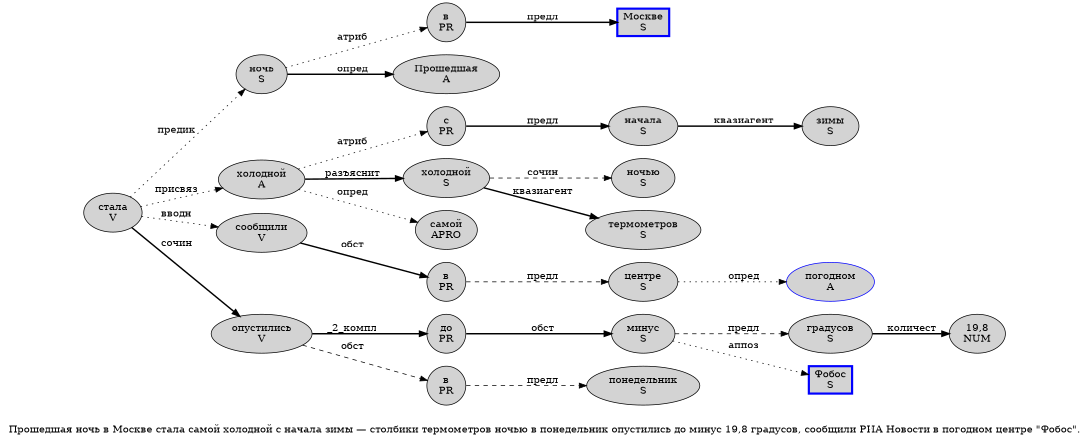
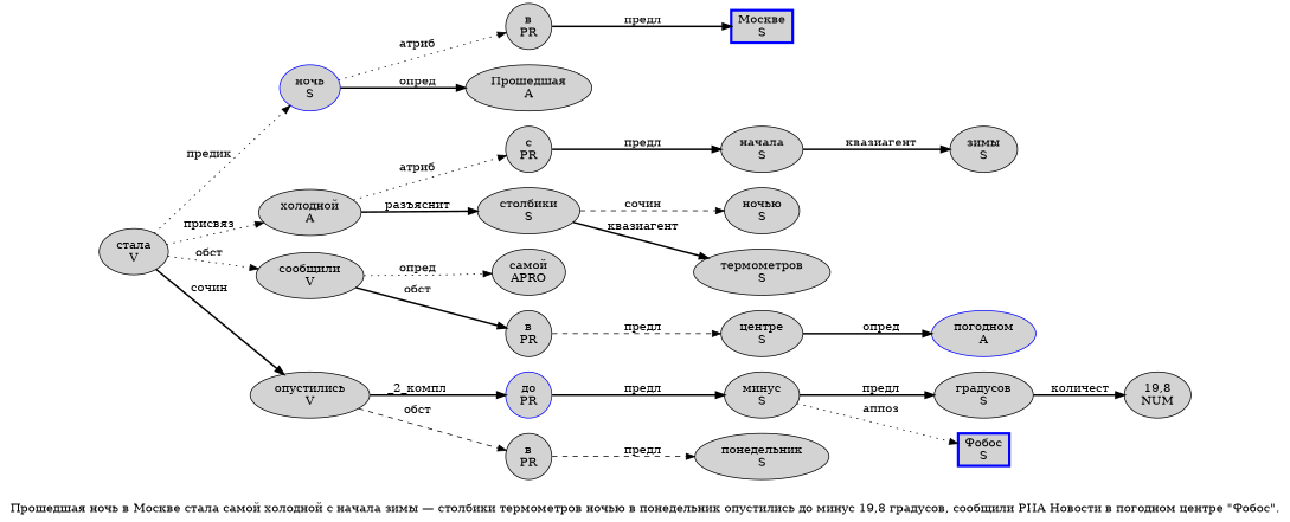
  digraph {
    label="Прошедшая ночь в Москве стала самой холодной с начала зимы — столбики термометров ночью в понедельник опустились до минус 19,8 градусов, сообщили РИА Новости в погодном центре \"Фобос\"."
    rankdir=LR
    node [fillcolor=lightgray penwidth=1 shape=ellipse style=filled]
    edge [style=bold]
    n1 [label="Прошедшая\nA"]
-   n2 [label="ночь\nS"]
+   n2 [label="ночь\nS" color=blue]
    n3 [label="в\nPR"]
    n4 [color=blue label="Москве\nS" penwidth=3 shape=box]
    n5 [label="стала\nV"]
    n6 [label="холодной\nA"]
    n7 [label="опустились\nV"]
    n8 [label="сообщили\nV"]
    n9 [label="самой\nAPRO"]
    n10 [label="с\nPR"]
-   n11 [label="холодной\nS"]
+   n11 [label="столбики\nS"]
    n12 [label="в\nPR"]
-   n13 [label="до\nPR"]
+   n13 [label="до\nPR" color=blue]
    n14 [label="в\nPR"]
    n15 [label="начала\nS"]
    n16 [label="термометров\nS"]
    n17 [label="ночью\nS"]
    n18 [label="зимы\nS"]
    n19 [label="понедельник\nS"]
    n20 [label="минус\nS"]
    n21 [label="градусов\nS"]
    n22 [color=blue label="Фобос\nS" penwidth=3 shape=box]
    n23 [label="19,8\nNUM"]
    n24 [label="центре\nS"]
    n25 [color=blue label="погодном\nA"]
    n2 -> n1 [label="опред"]
    n2 -> n3 [label="атриб" style=dotted]
    n3 -> n4 [label="предл"]
    n5 -> n2 [label="предик" style=dotted]
    n5 -> n6 [label="присвяз" style=dotted]
    n5 -> n7 [label="сочин"]
-   n5 -> n8 [label="вводн" style=dotted]
-   n6 -> n9 [label="опред" style=dotted]
+   n5 -> n8 [label="обст" style=dotted]
+   n8 -> n9 [label="опред" style=dotted]
    n6 -> n10 [label="атриб" style=dotted]
    n6 -> n11 [label="разъяснит"]
    n7 -> n12 [label="обст" style=dashed]
    n7 -> n13 [label="_2_компл"]
    n8 -> n14 [label="обст"]
    n10 -> n15 [label="предл"]
    n11 -> n16 [label="квазиагент"]
    n11 -> n17 [label="сочин" style=dashed]
    n12 -> n19 [label="предл" style=dashed]
-   n13 -> n20 [label="обст"]
+   n13 -> n20 [label="предл"]
    n14 -> n24 [label="предл" style=dashed]
    n15 -> n18 [label="квазиагент"]
-   n20 -> n21 [label="предл" style=dashed]
+   n20 -> n21 [label="предл"]
    n20 -> n22 [label="аппоз" style=dotted]
    n21 -> n23 [label="количест"]
-   n24 -> n25 [label="опред" style=dotted]
+   n24 -> n25 [label="опред"]
  }
